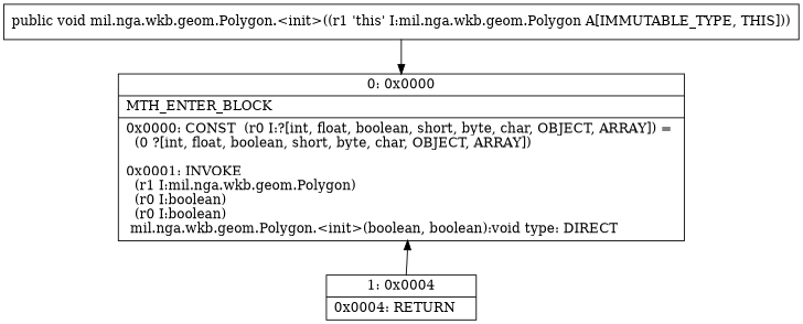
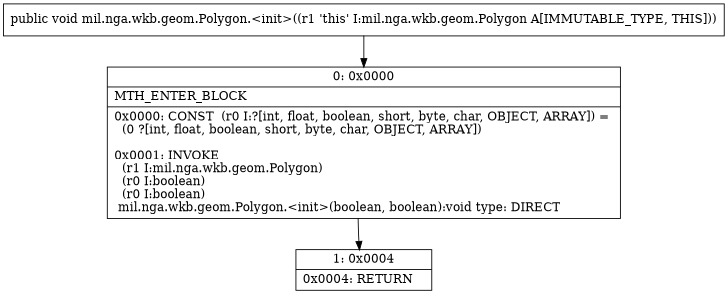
  digraph {
    node [shape=record]
    n1 [label="{0\:\ 0x0000|MTH_ENTER_BLOCK\l|0x0000: CONST  (r0 I:?[int, float, boolean, short, byte, char, OBJECT, ARRAY]) = \l  (0 ?[int, float, boolean, short, byte, char, OBJECT, ARRAY])\l \l0x0001: INVOKE  \l  (r1 I:mil.nga.wkb.geom.Polygon)\l  (r0 I:boolean)\l  (r0 I:boolean)\l mil.nga.wkb.geom.Polygon.\<init\>(boolean, boolean):void type: DIRECT \l}"]
    n2 [label="{1\:\ 0x0004|0x0004: RETURN   \l}"]
    n3 [label="{public void mil.nga.wkb.geom.Polygon.\<init\>((r1 'this' I:mil.nga.wkb.geom.Polygon A[IMMUTABLE_TYPE, THIS])) }"]
-   n2 -> n1
+   n1 -> n2
    n3 -> n1
  }
